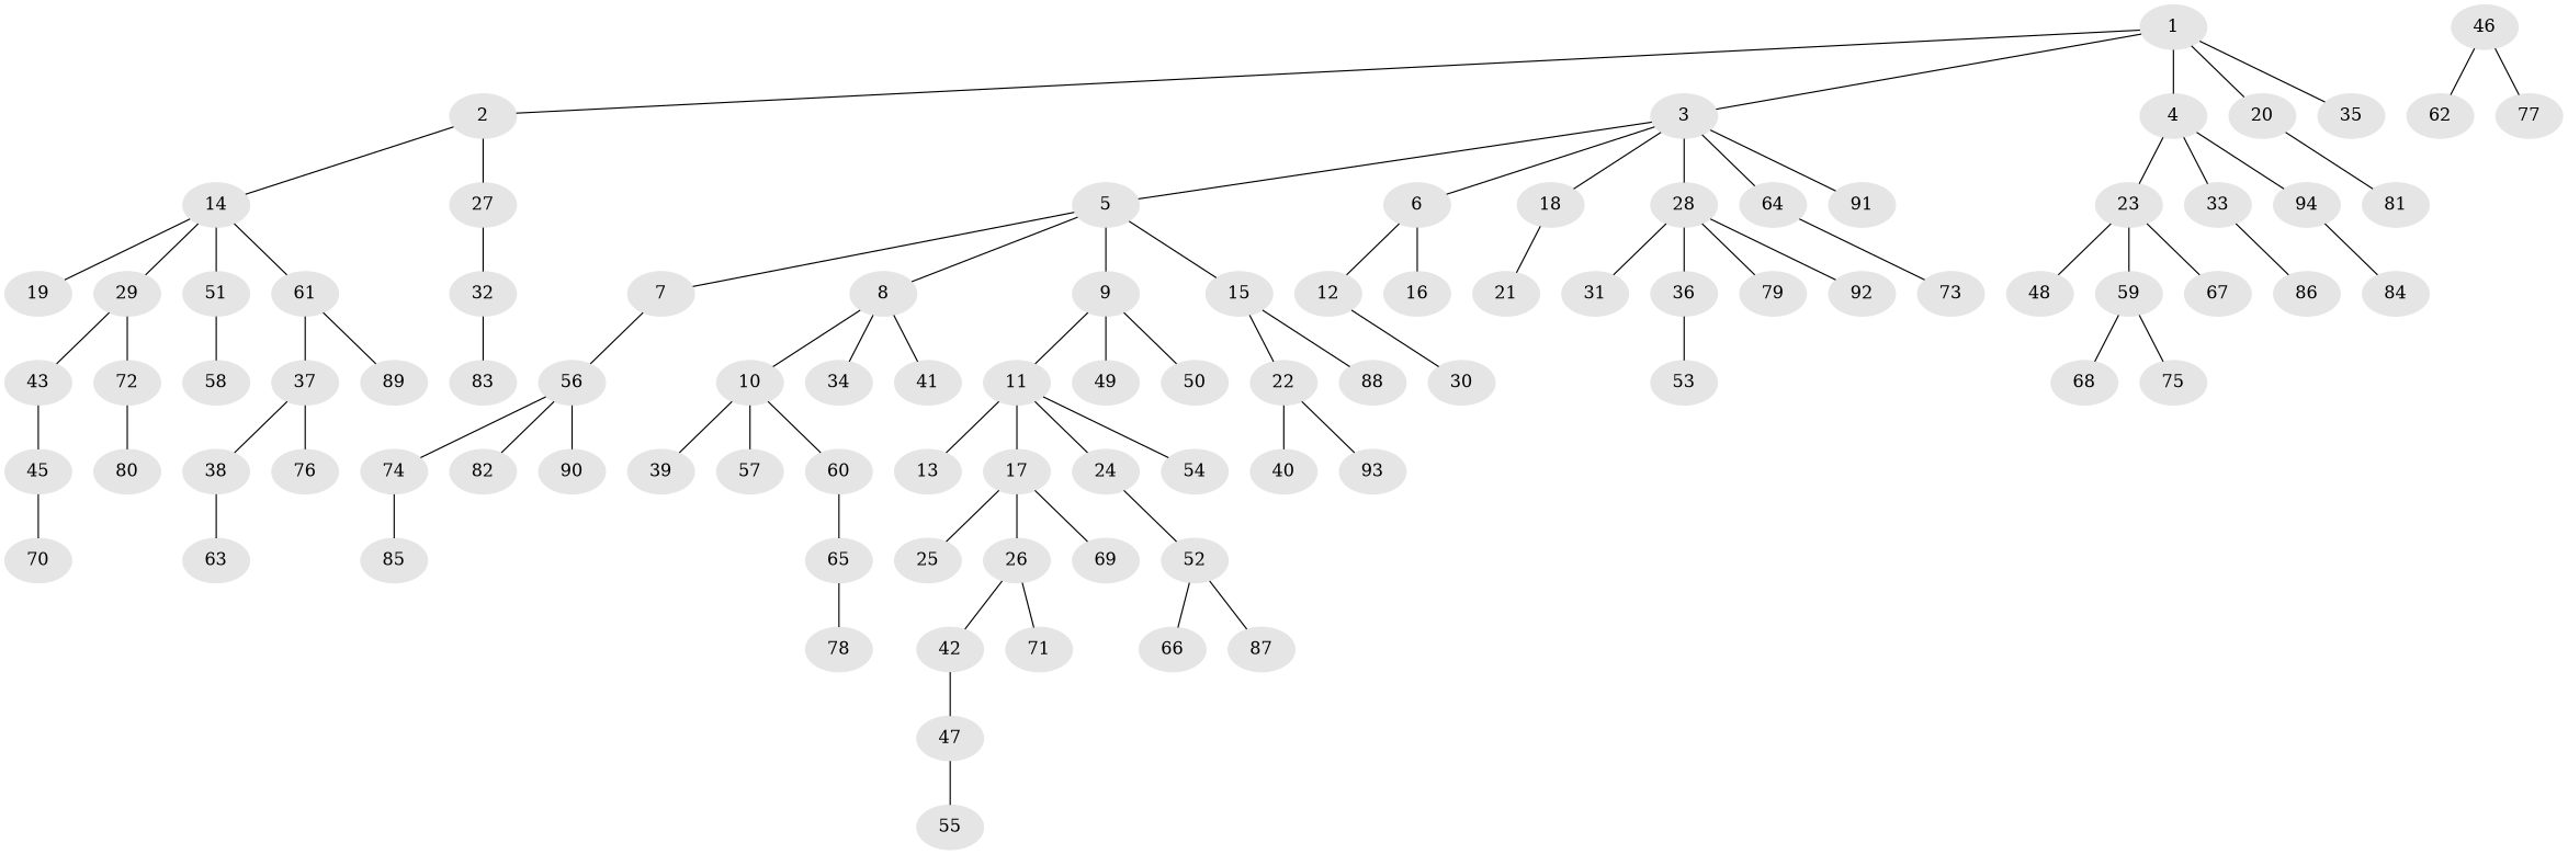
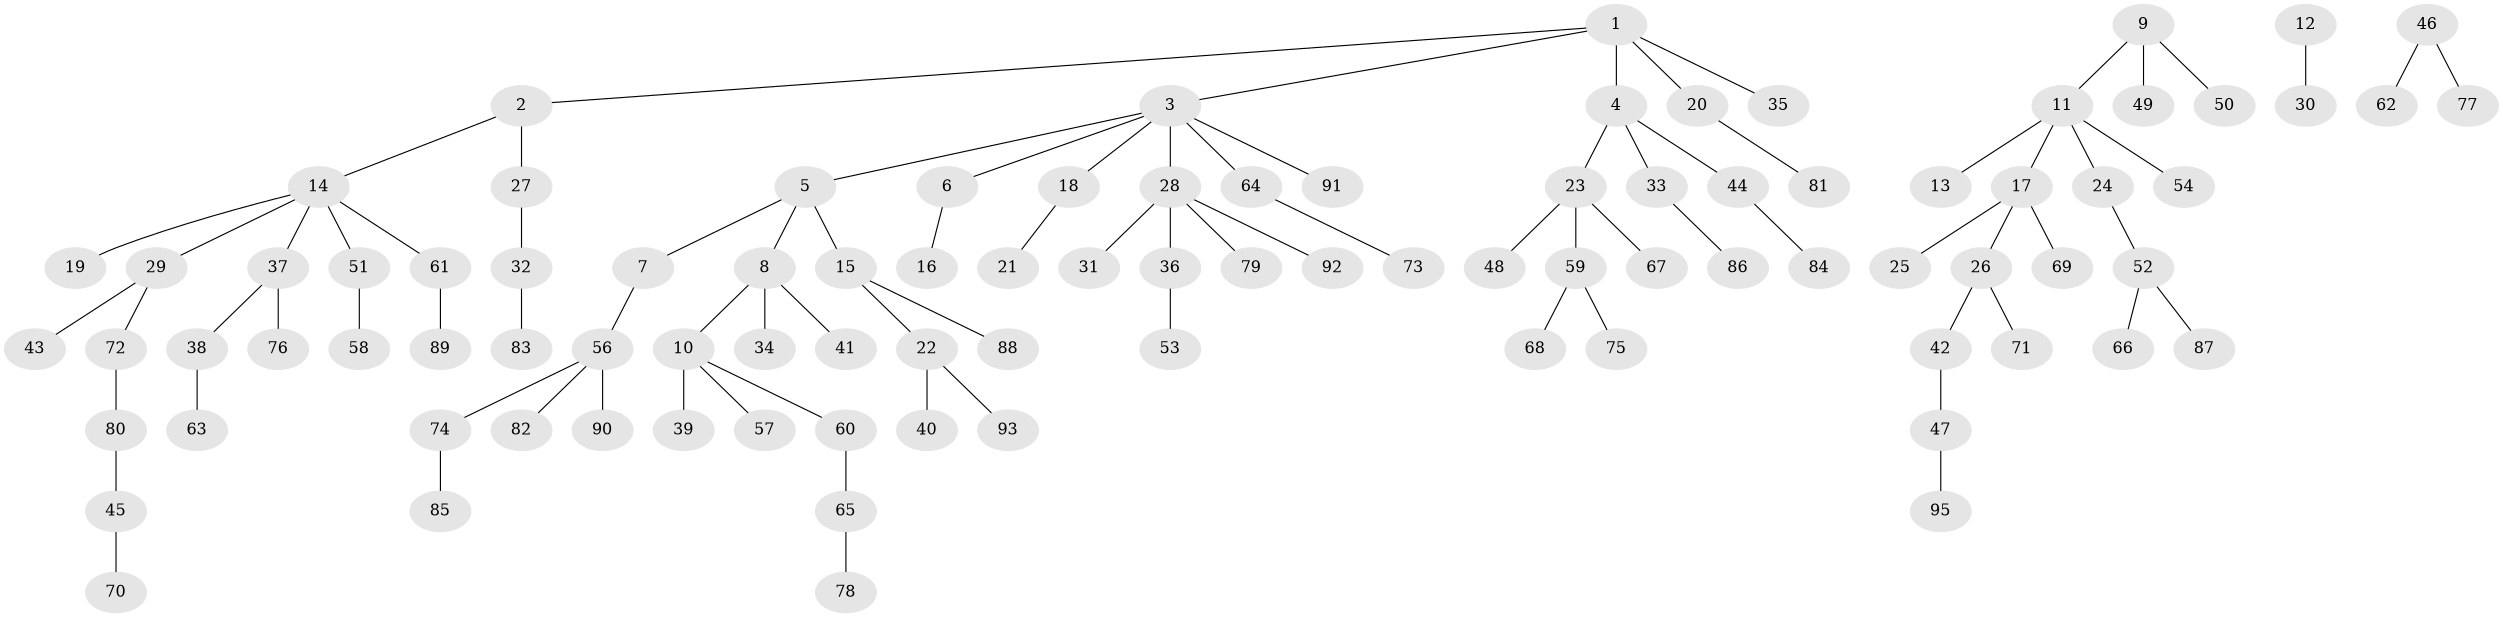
  graph {
    node [color=gray90 style=filled]
    1
    2
    3
    4
    20
    35
    14
    27
    5
    6
    18
    28
    64
    91
    23
    33
-   44 [label=94]
+   44
    81
    19
    29
    37
    51
    61
    32
    7
    8
    9
    15
    12
    16
    21
    31
    36
    79
    92
    73
    48
    59
    67
    86
    84
    56
    10
    34
    41
    11
    49
    50
    22
    88
    30
    74
    82
    90
    39
    57
    60
    13
    17
    24
    54
    65
    25
    26
    69
    52
    46
    62
    77
    43
    72
    38
    76
    58
    89
    40
    93
    42
    71
    68
    75
    66
    87
    47
    83
    53
    45
    80
    63
-   55
+   55 [label=95]
    70
    85
    78
    1 -- 2
    1 -- 3
    1 -- 4
    1 -- 20
    1 -- 35
    2 -- 14
    2 -- 27
    3 -- 5
    3 -- 6
    3 -- 18
    3 -- 28
    3 -- 64
    3 -- 91
    4 -- 23
    4 -- 33
    4 -- 44
    20 -- 81
    14 -- 19
    14 -- 29
-   61 -- 37
+   14 -- 37
    14 -- 51
    14 -- 61
    27 -- 32
    5 -- 7
    5 -- 8
-   5 -- 9
    5 -- 15
-   6 -- 12
    6 -- 16
    18 -- 21
    28 -- 31
    28 -- 36
    28 -- 79
    28 -- 92
    64 -- 73
    23 -- 48
    23 -- 59
    23 -- 67
    33 -- 86
    44 -- 84
    29 -- 43
    29 -- 72
    37 -- 38
    37 -- 76
    51 -- 58
    61 -- 89
    32 -- 83
    7 -- 56
    8 -- 10
    8 -- 34
    8 -- 41
    9 -- 11
    9 -- 49
    9 -- 50
    15 -- 22
    15 -- 88
    12 -- 30
    36 -- 53
    59 -- 68
    59 -- 75
    56 -- 74
    56 -- 82
    56 -- 90
    10 -- 39
    10 -- 57
    10 -- 60
    11 -- 13
    11 -- 17
    11 -- 24
    11 -- 54
    22 -- 40
    22 -- 93
    74 -- 85
    60 -- 65
    17 -- 25
    17 -- 26
    17 -- 69
    24 -- 52
    65 -- 78
    26 -- 42
    26 -- 71
    52 -- 66
    52 -- 87
    46 -- 62
    46 -- 77
-   43 -- 45
+   80 -- 45
    72 -- 80
    38 -- 63
    42 -- 47
    47 -- 55
    45 -- 70
  }
